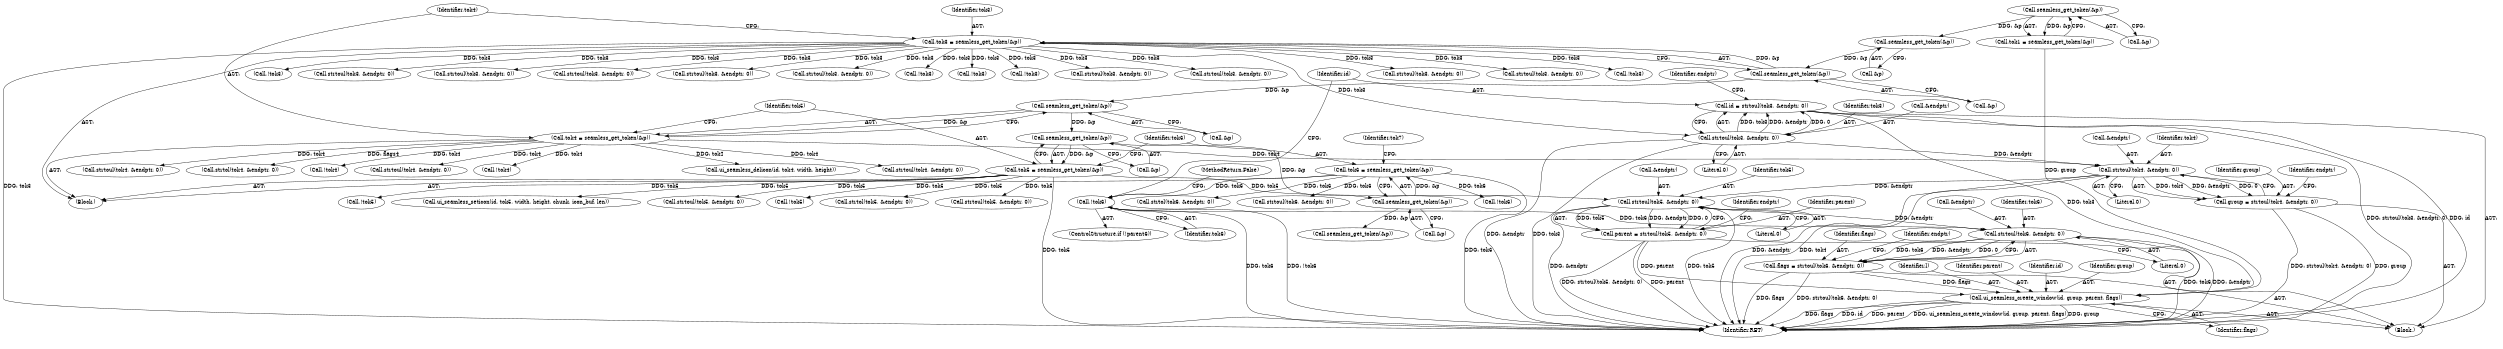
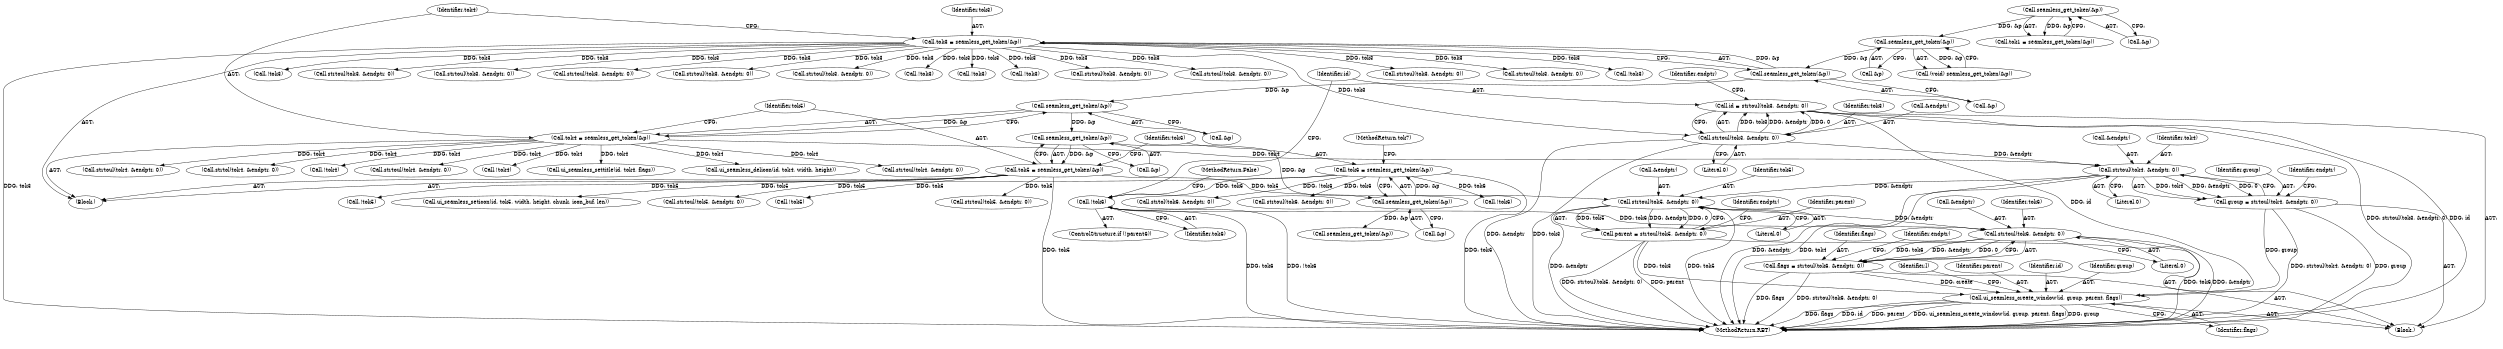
  digraph {
    n1 [label="(Call,ui_seamless_create_window(id, group, parent, flags))"]
    n2 [label="(Block,)"]
    n3 [label="(Identifier,flags)"]
-   n4 [label="(Identifier,RET)"]
+   n4 [label="(MethodReturn,RET)"]
    n5 [label="(Call,id = strtoul(tok3, &endptr, 0))"]
    n6 [label="(Call,strtoul(tok3, &endptr, 0))"]
    n7 [label="(Call,strtoul(tok4, &endptr, 0))"]
    n8 [label="(Literal,0)"]
    n9 [label="(Call,group = strtoul(tok4, &endptr, 0))"]
    n10 [label="(Call,strtoul(tok5, &endptr, 0))"]
    n11 [label="(Literal,0)"]
    n12 [label="(Call,tok3 = seamless_get_token(&p))"]
    n13 [label="(Call,seamless_get_token(&p))"]
    n14 [label="(Call,strtoul(tok3, &endptr, 0))"]
    n15 [label="(Call,strtoul(tok3, &endptr, 0))"]
    n16 [label="(Call,!tok3)"]
    n17 [label="(Block,)"]
    n18 [label="(Call,!tok3)"]
    n19 [label="(Call,strtoul(tok3, &endptr, 0))"]
    n20 [label="(Call,strtoul(tok3, &endptr, 0))"]
    n21 [label="(Call,strtoul(tok3, &endptr, 0))"]
    n22 [label="(Call,strtoul(tok3, &endptr, 0))"]
    n23 [label="(Call,strtoul(tok3, &endptr, 0))"]
    n24 [label="(Call,!tok3)"]
    n25 [label="(Call,!tok3)"]
    n26 [label="(Call,!tok3)"]
    n27 [label="(Call,strtoul(tok3, &endptr, 0))"]
    n28 [label="(Call,strtoul(tok3, &endptr, 0))"]
    n29 [label="(Call,seamless_get_token(&p))"]
    n30 [label="(Call,&p)"]
    n31 [label="(Call,tok4 = seamless_get_token(&p))"]
    n32 [label="(Call,seamless_get_token(&p))"]
    n33 [label="(Call,&p)"]
    n34 [label="(Call,seamless_get_token(&p))"]
+   n35 [label="(Call,(void) seamless_get_token(&p))"]
    n36 [label="(Call,&p)"]
    n37 [label="(Call,seamless_get_token(&p))"]
    n38 [label="(Call,&p)"]
    n39 [label="(Call,tok1 = seamless_get_token(&p))"]
    n40 [label="(Call,parent = strtoul(tok5, &endptr, 0))"]
    n41 [label="(Call,strtoul(tok6, &endptr, 0))"]
    n42 [label="(Literal,0)"]
    n43 [label="(Call,strtoul(tok4, &endptr, 0))"]
    n44 [label="(Call,strtol(tok4, &endptr, 0))"]
    n45 [label="(Call,!tok4)"]
    n46 [label="(Call,strtoul(tok4, &endptr, 0))"]
    n47 [label="(Call,!tok4)"]
+   n48 [label="(Call,ui_seamless_settitle(id, tok4, flags))"]
    n49 [label="(Call,ui_seamless_delicon(id, tok4, width, height))"]
    n50 [label="(Call,strtoul(tok4, &endptr, 0))"]
    n51 [label="(Call,tok5 = seamless_get_token(&p))"]
    n52 [label="(Call,seamless_get_token(&p))"]
    n53 [label="(Call,&p)"]
    n54 [label="(Call,flags = strtoul(tok6, &endptr, 0))"]
    n55 [label="(Literal,0)"]
    n56 [label="(Call,!tok5)"]
-   n57 [label="(Call,strtol(tok5, &endptr, 0))"]
    n58 [label="(Call,strtoul(tok5, &endptr, 0))"]
    n59 [label="(Call,!tok5)"]
    n60 [label="(Call,ui_seamless_seticon(id, tok5, width, height, chunk, icon_buf, len))"]
    n61 [label="(Call,strtoul(tok5, &endptr, 0))"]
    n62 [label="(Call,tok6 = seamless_get_token(&p))"]
    n63 [label="(Call,seamless_get_token(&p))"]
    n64 [label="(Call,&p)"]
    n65 [label="(Call,!tok6)"]
    n66 [label="(Identifier,tok6)"]
    n67 [label="(ControlStructure,if (!parent6))"]
    n68 [label="(Call,!tok6)"]
    n69 [label="(Call,strtol(tok6, &endptr, 0))"]
    n70 [label="(Call,strtoul(tok6, &endptr, 0))"]
    n71 [label="(Identifier,flags)"]
-   n72 [label="(Identifier,tok7)"]
+   n72 [label="(MethodReturn,tok7)"]
    n73 [label="(Identifier,endptr)"]
    n74 [label="(Identifier,parent)"]
    n75 [label="(Identifier,group)"]
    n76 [label="(Identifier,group)"]
    n77 [label="(Identifier,tok3)"]
    n78 [label="(Call,&endptr)"]
    n79 [label="(MethodReturn,False)"]
    n80 [label="(Call,&endptr)"]
    n81 [label="(Identifier,endptr)"]
    n82 [label="(Call,&endptr)"]
    n83 [label="(Identifier,tok6)"]
    n84 [label="(Identifier,tok3)"]
    n85 [label="(Identifier,tok4)"]
    n86 [label="(Identifier,l)"]
    n87 [label="(Identifier,tok6)"]
    n88 [label="(Identifier,id)"]
    n89 [label="(Identifier,tok4)"]
    n90 [label="(Identifier,endptr)"]
    n91 [label="(Call,&endptr)"]
    n92 [label="(Identifier,parent)"]
    n93 [label="(Identifier,tok5)"]
    n94 [label="(Identifier,id)"]
    n95 [label="(Identifier,endptr)"]
    n96 [label="(Identifier,tok5)"]
    n1 -> n2 [label="AST: "]
    n1 -> n3 [label="CFG: "]
    n1 -> n4 [label="DDG: flags"]
    n1 -> n4 [label="DDG: id"]
    n1 -> n4 [label="DDG: parent"]
    n1 -> n4 [label="DDG: ui_seamless_create_window(id, group, parent, flags)"]
    n1 -> n4 [label="DDG: group"]
    n3 -> n1 [label="AST: "]
-   n5 -> n1 [label="DDG: tok3"]
+   n5 -> n1 [label="DDG: id"]
    n5 -> n2 [label="AST: "]
    n5 -> n4 [label="DDG: strtoul(tok3, &endptr, 0)"]
    n5 -> n4 [label="DDG: id"]
    n5 -> n6 [label="CFG: "]
    n6 -> n4 [label="DDG: &endptr"]
    n6 -> n4 [label="DDG: tok3"]
    n6 -> n5 [label="AST: "]
    n6 -> n5 [label="DDG: tok3"]
    n6 -> n5 [label="DDG: &endptr"]
    n6 -> n5 [label="DDG: 0"]
    n6 -> n7 [label="DDG: &endptr"]
    n6 -> n8 [label="CFG: "]
    n7 -> n4 [label="DDG: &endptr"]
    n7 -> n4 [label="DDG: tok4"]
    n7 -> n9 [label="AST: "]
    n7 -> n9 [label="DDG: tok4"]
    n7 -> n9 [label="DDG: &endptr"]
    n7 -> n9 [label="DDG: 0"]
    n7 -> n10 [label="DDG: &endptr"]
    n7 -> n11 [label="CFG: "]
    n8 -> n6 [label="AST: "]
-   n39 -> n1 [label="DDG: group"]
+   n9 -> n1 [label="DDG: group"]
    n9 -> n2 [label="AST: "]
    n9 -> n4 [label="DDG: group"]
    n9 -> n4 [label="DDG: strtoul(tok4, &endptr, 0)"]
    n9 -> n7 [label="CFG: "]
    n10 -> n4 [label="DDG: &endptr"]
    n10 -> n4 [label="DDG: tok5"]
    n10 -> n40 [label="AST: "]
    n10 -> n40 [label="DDG: tok5"]
    n10 -> n40 [label="DDG: &endptr"]
    n10 -> n40 [label="DDG: 0"]
    n10 -> n41 [label="DDG: &endptr"]
    n10 -> n42 [label="CFG: "]
    n11 -> n7 [label="AST: "]
    n12 -> n4 [label="DDG: tok3"]
    n12 -> n6 [label="DDG: tok3"]
    n12 -> n13 [label="CFG: "]
    n12 -> n14 [label="DDG: tok3"]
    n12 -> n15 [label="DDG: tok3"]
    n12 -> n16 [label="DDG: tok3"]
    n12 -> n17 [label="AST: "]
    n12 -> n18 [label="DDG: tok3"]
    n12 -> n19 [label="DDG: tok3"]
    n12 -> n20 [label="DDG: tok3"]
    n12 -> n21 [label="DDG: tok3"]
    n12 -> n22 [label="DDG: tok3"]
    n12 -> n23 [label="DDG: tok3"]
    n12 -> n24 [label="DDG: tok3"]
    n12 -> n25 [label="DDG: tok3"]
    n12 -> n26 [label="DDG: tok3"]
    n12 -> n27 [label="DDG: tok3"]
    n12 -> n28 [label="DDG: tok3"]
    n13 -> n12 [label="AST: "]
    n13 -> n12 [label="DDG: &p"]
    n13 -> n29 [label="DDG: &p"]
    n13 -> n30 [label="CFG: "]
    n29 -> n31 [label="AST: "]
    n29 -> n31 [label="DDG: &p"]
    n29 -> n32 [label="DDG: &p"]
    n29 -> n33 [label="CFG: "]
    n30 -> n13 [label="AST: "]
    n31 -> n7 [label="DDG: tok4"]
    n31 -> n17 [label="AST: "]
    n31 -> n29 [label="CFG: "]
    n31 -> n43 [label="DDG: tok4"]
-   n31 -> n44 [label="DDG: flags4"]
+   n31 -> n44 [label="DDG: tok4"]
    n31 -> n45 [label="DDG: tok4"]
    n31 -> n46 [label="DDG: tok4"]
    n31 -> n47 [label="DDG: tok4"]
-   n31 -> n49 [label="DDG: tok2"]
+   n31 -> n48 [label="DDG: tok4"]
+   n31 -> n49 [label="DDG: tok4"]
    n31 -> n50 [label="DDG: tok4"]
    n32 -> n51 [label="AST: "]
    n32 -> n51 [label="DDG: &p"]
    n32 -> n52 [label="DDG: &p"]
    n32 -> n53 [label="CFG: "]
    n33 -> n29 [label="AST: "]
    n34 -> n13 [label="DDG: &p"]
+   n34 -> n35 [label="AST: "]
+   n34 -> n35 [label="DDG: &p"]
    n34 -> n36 [label="CFG: "]
+   n35 -> n34 [label="CFG: "]
    n36 -> n34 [label="AST: "]
    n37 -> n34 [label="DDG: &p"]
    n37 -> n38 [label="CFG: "]
    n37 -> n39 [label="AST: "]
    n37 -> n39 [label="DDG: &p"]
    n38 -> n37 [label="AST: "]
    n39 -> n37 [label="CFG: "]
-   n40 -> n1 [label="DDG: parent"]
+   n40 -> n1 [label="DDG: tok3"]
    n40 -> n2 [label="AST: "]
    n40 -> n4 [label="DDG: parent"]
    n40 -> n4 [label="DDG: strtoul(tok5, &endptr, 0)"]
    n40 -> n10 [label="CFG: "]
    n41 -> n4 [label="DDG: tok6"]
    n41 -> n4 [label="DDG: &endptr"]
    n41 -> n54 [label="AST: "]
    n41 -> n54 [label="DDG: tok6"]
    n41 -> n54 [label="DDG: &endptr"]
    n41 -> n54 [label="DDG: 0"]
    n41 -> n55 [label="CFG: "]
    n42 -> n10 [label="AST: "]
    n51 -> n4 [label="DDG: tok5"]
    n51 -> n10 [label="DDG: tok5"]
    n51 -> n17 [label="AST: "]
    n51 -> n32 [label="CFG: "]
    n51 -> n56 [label="DDG: tok5"]
-   n51 -> n57 [label="DDG: tok5"]
    n51 -> n58 [label="DDG: tok5"]
    n51 -> n59 [label="DDG: tok5"]
    n51 -> n60 [label="DDG: tok5"]
    n51 -> n61 [label="DDG: tok5"]
    n52 -> n62 [label="AST: "]
    n52 -> n62 [label="DDG: &p"]
    n52 -> n63 [label="DDG: &p"]
    n52 -> n64 [label="CFG: "]
    n53 -> n32 [label="AST: "]
-   n54 -> n1 [label="DDG: flags"]
+   n54 -> n1 [label="DDG: create"]
    n54 -> n2 [label="AST: "]
    n54 -> n4 [label="DDG: flags"]
    n54 -> n4 [label="DDG: strtoul(tok6, &endptr, 0)"]
    n54 -> n41 [label="CFG: "]
    n55 -> n41 [label="AST: "]
    n62 -> n4 [label="DDG: tok6"]
    n62 -> n17 [label="AST: "]
    n62 -> n52 [label="CFG: "]
    n62 -> n65 [label="DDG: tok6"]
    n62 -> n68 [label="DDG: tok6"]
-   n62 -> n69 [label="DDG: tok6"]
+   n62 -> n69 [label="DDG: !tok6"]
    n62 -> n70 [label="DDG: tok6"]
    n64 -> n52 [label="AST: "]
    n65 -> n4 [label="DDG: tok6"]
    n65 -> n4 [label="DDG: !tok6"]
    n65 -> n41 [label="DDG: tok6"]
    n65 -> n66 [label="CFG: "]
    n65 -> n67 [label="AST: "]
    n66 -> n65 [label="AST: "]
    n71 -> n54 [label="AST: "]
    n72 -> n62 [label="CFG: "]
    n73 -> n40 [label="CFG: "]
    n74 -> n40 [label="AST: "]
    n75 -> n1 [label="AST: "]
    n76 -> n9 [label="AST: "]
    n77 -> n6 [label="AST: "]
    n78 -> n10 [label="AST: "]
    n79 -> n65 [label="CFG: "]
    n80 -> n7 [label="AST: "]
    n81 -> n9 [label="CFG: "]
    n82 -> n41 [label="AST: "]
    n83 -> n51 [label="CFG: "]
    n83 -> n62 [label="AST: "]
    n84 -> n12 [label="AST: "]
    n85 -> n7 [label="AST: "]
-   n86 -> n1 [label="AST: "]
+   n86 -> n1 [label="CFG: "]
    n87 -> n41 [label="AST: "]
    n88 -> n5 [label="AST: "]
    n88 -> n65 [label="CFG: "]
    n89 -> n12 [label="CFG: "]
    n89 -> n31 [label="AST: "]
    n90 -> n5 [label="CFG: "]
    n91 -> n6 [label="AST: "]
    n92 -> n1 [label="AST: "]
    n93 -> n10 [label="AST: "]
    n94 -> n1 [label="AST: "]
    n95 -> n54 [label="CFG: "]
    n96 -> n31 [label="CFG: "]
    n96 -> n51 [label="AST: "]
  }
